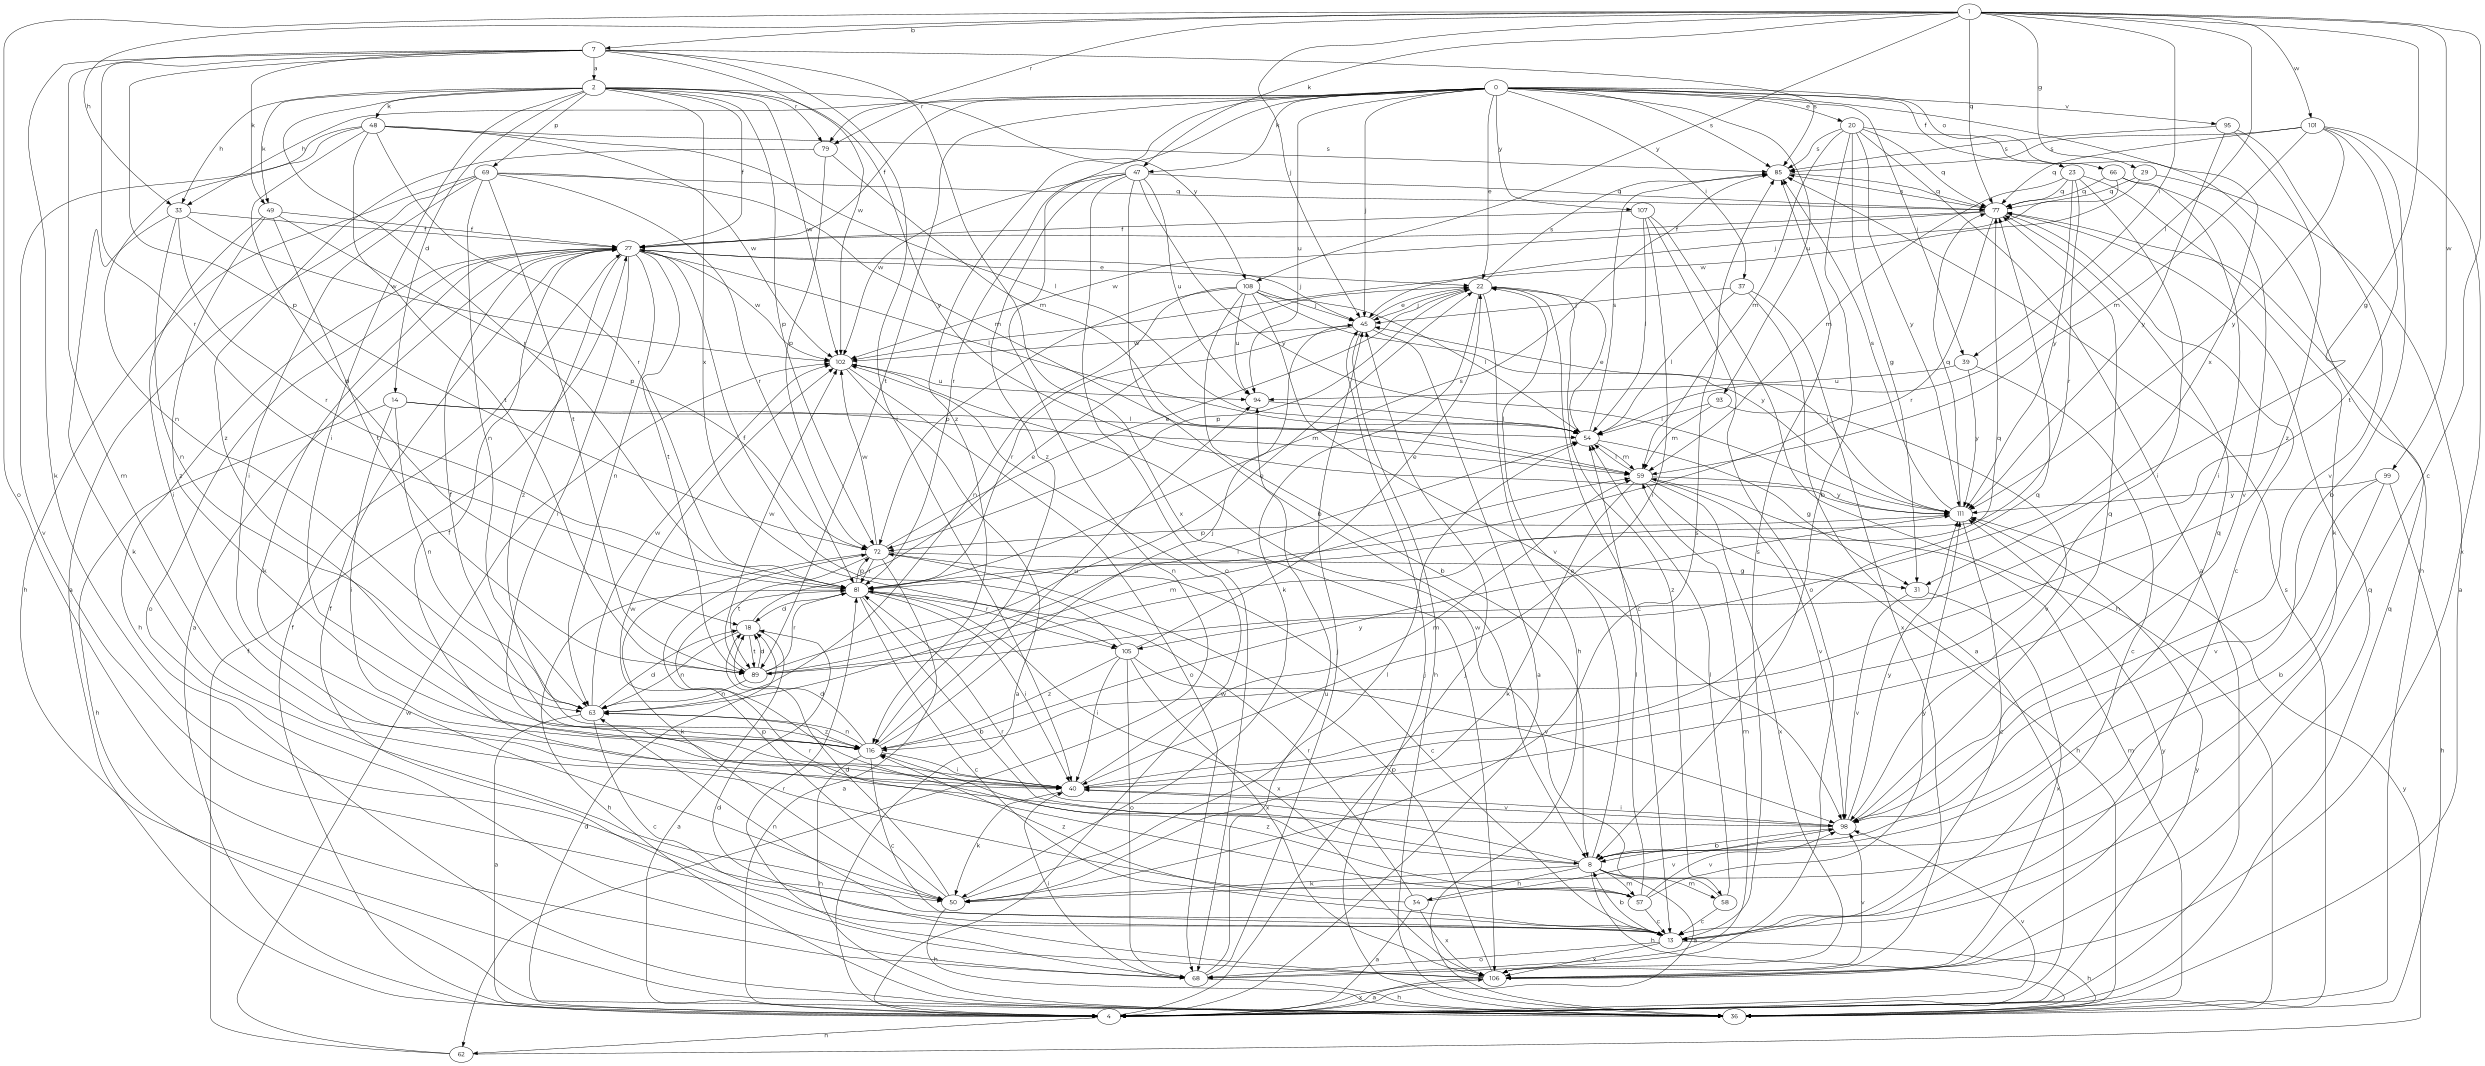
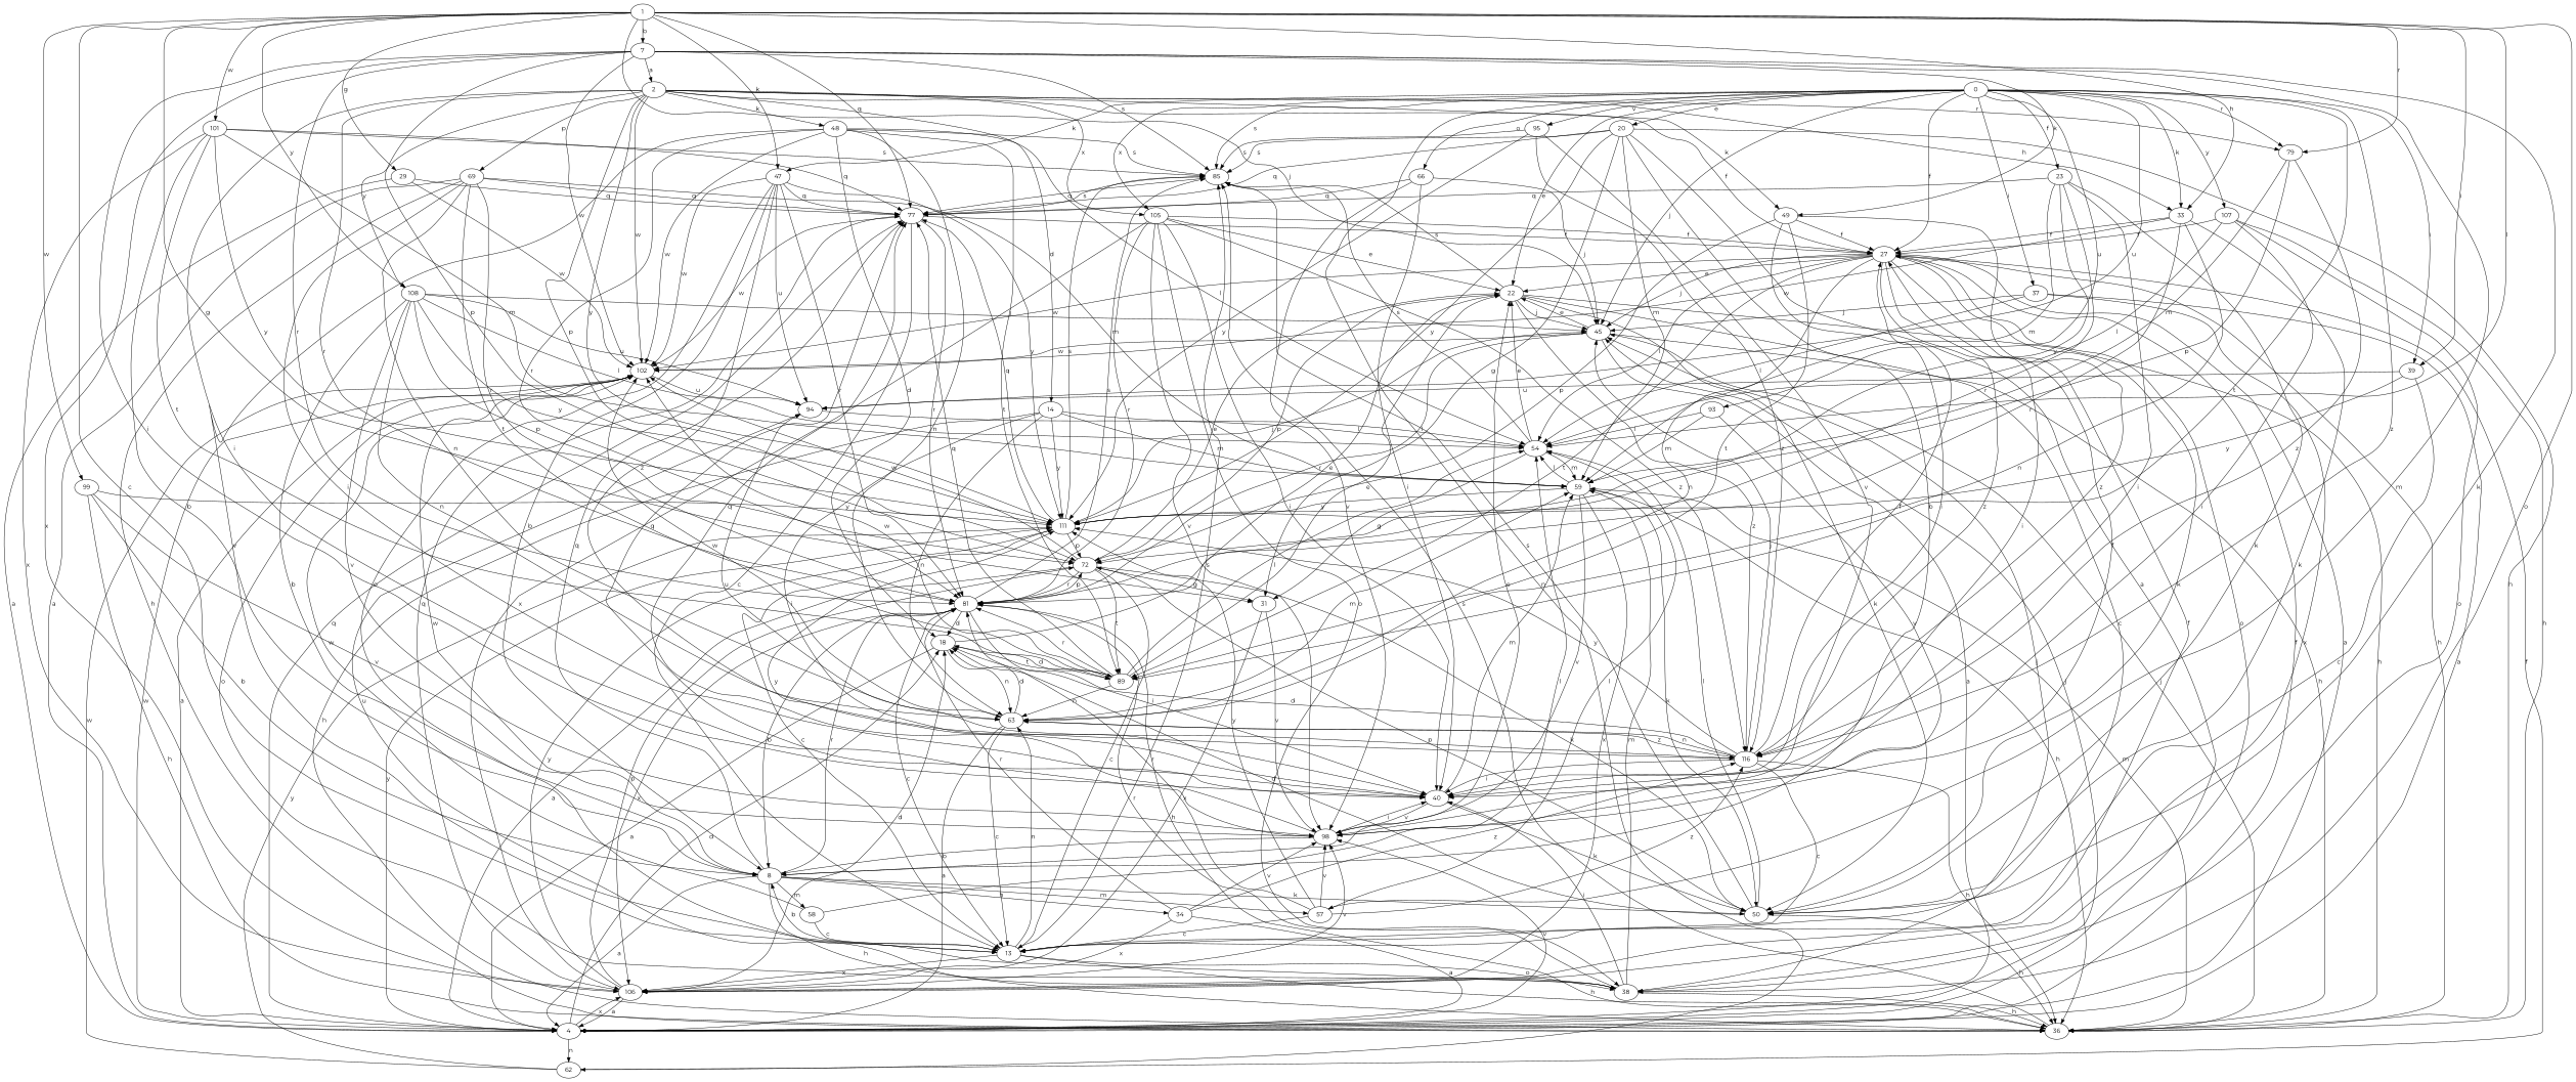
  strict digraph {
    fontname=Montserrat
    node [fontname=Montserrat]
    edge [fontname=Montserrat]
    0
    20
    22
    23
    27
    33
    37
    39
    45
    47
    62
    66
    79
    85
    89
    93
    94
    95
    105
    107
    116
    31
    77
    111
    4
    8
    36
    59
    13
    72
    50
    40
    81
    54
-   68
+   68 [label=38]
    102
    63
    106
    98
    18
    1
    7
    29
    99
    101
    108
    2
    49
    57
    14
    48
    69
    34
    58
    0 -> 20 [label=e]
    0 -> 22 [label=e]
    0 -> 23 [label=f]
    0 -> 27 [label=f]
-   0 -> 33 [label=h]
+   0 -> 33 [label=k]
    0 -> 37 [label=i]
    0 -> 39 [label=i]
    0 -> 45 [label=j]
    0 -> 47 [label=k]
    0 -> 62 [label=n]
    0 -> 66 [label=o]
    0 -> 79 [label=r]
    0 -> 85 [label=s]
    0 -> 89 [label=t]
    0 -> 93 [label=u]
    0 -> 94 [label=u]
    0 -> 95 [label=v]
    0 -> 105 [label=x]
    0 -> 107 [label=y]
    0 -> 116 [label=z]
    20 -> 85 [label=s]
    20 -> 31 [label=g]
    20 -> 77 [label=q]
    20 -> 111 [label=y]
    20 -> 4 [label=a]
    20 -> 8 [label=b]
    20 -> 36 [label=h]
    20 -> 59 [label=m]
    22 -> 45 [label=j]
    22 -> 85 [label=s]
-   22 -> 58 [label=z]
+   22 -> 116 [label=z]
    22 -> 36 [label=h]
    22 -> 13 [label=c]
    22 -> 72 [label=p]
    22 -> 50 [label=k]
    23 -> 77 [label=q]
    23 -> 111 [label=y]
    23 -> 59 [label=m]
    23 -> 50 [label=k]
    23 -> 40 [label=i]
    23 -> 81 [label=r]
    27 -> 22 [label=e]
    27 -> 45 [label=j]
    27 -> 89 [label=t]
    27 -> 116 [label=z]
    27 -> 4 [label=a]
    27 -> 36 [label=h]
    27 -> 50 [label=k]
    27 -> 40 [label=i]
    27 -> 54 [label=l]
    27 -> 68 [label=o]
    27 -> 102 [label=w]
    27 -> 63 [label=n]
    33 -> 27 [label=f]
    33 -> 50 [label=k]
    33 -> 81 [label=r]
    33 -> 102 [label=w]
    33 -> 63 [label=n]
    37 -> 45 [label=j]
    37 -> 4 [label=a]
    37 -> 54 [label=l]
    37 -> 106 [label=x]
    39 -> 94 [label=u]
    39 -> 111 [label=y]
    39 -> 13 [label=c]
    45 -> 22 [label=e]
    45 -> 4 [label=a]
    45 -> 36 [label=h]
    45 -> 81 [label=r]
    45 -> 102 [label=w]
    47 -> 94 [label=u]
    47 -> 116 [label=z]
    47 -> 77 [label=q]
    47 -> 111 [label=y]
    47 -> 8 [label=b]
    47 -> 81 [label=r]
    47 -> 68 [label=o]
    47 -> 102 [label=w]
    62 -> 27 [label=f]
    62 -> 111 [label=y]
    62 -> 102 [label=w]
    66 -> 45 [label=j]
    66 -> 77 [label=q]
    66 -> 40 [label=i]
    66 -> 98 [label=v]
    79 -> 116 [label=z]
    79 -> 59 [label=m]
    79 -> 72 [label=p]
    85 -> 77 [label=q]
    89 -> 22 [label=e]
    89 -> 77 [label=q]
    89 -> 81 [label=r]
    89 -> 54 [label=l]
    89 -> 102 [label=w]
    89 -> 63 [label=n]
    89 -> 18 [label=d]
    93 -> 59 [label=m]
    93 -> 54 [label=l]
    93 -> 98 [label=v]
    94 -> 54 [label=l]
    95 -> 85 [label=s]
    95 -> 116 [label=z]
    95 -> 111 [label=y]
    95 -> 98 [label=v]
    105 -> 22 [label=e]
    105 -> 27 [label=f]
    105 -> 116 [label=z]
    105 -> 40 [label=i]
-   81 -> 105 [label=r]
+   105 -> 81 [label=r]
    105 -> 68 [label=o]
    105 -> 106 [label=x]
    105 -> 98 [label=v]
    107 -> 27 [label=f]
    107 -> 36 [label=h]
    107 -> 40 [label=i]
    107 -> 54 [label=l]
    107 -> 68 [label=o]
    116 -> 27 [label=f]
    116 -> 45 [label=j]
    116 -> 94 [label=u]
    116 -> 111 [label=y]
    116 -> 36 [label=h]
    116 -> 13 [label=c]
    116 -> 40 [label=i]
    116 -> 63 [label=n]
    116 -> 18 [label=d]
    31 -> 106 [label=x]
    31 -> 98 [label=v]
    77 -> 27 [label=f]
    77 -> 85 [label=s]
    77 -> 13 [label=c]
    77 -> 81 [label=r]
    77 -> 102 [label=w]
    111 -> 45 [label=j]
    111 -> 85 [label=s]
    111 -> 77 [label=q]
    111 -> 13 [label=c]
    111 -> 72 [label=p]
    4 -> 27 [label=f]
    4 -> 45 [label=j]
    4 -> 62 [label=n]
    4 -> 77 [label=q]
    4 -> 111 [label=y]
    4 -> 102 [label=w]
    4 -> 106 [label=x]
    4 -> 98 [label=v]
    4 -> 18 [label=d]
    8 -> 22 [label=e]
    8 -> 77 [label=q]
    8 -> 4 [label=a]
    8 -> 36 [label=h]
    8 -> 50 [label=k]
    8 -> 81 [label=r]
    8 -> 102 [label=w]
    8 -> 57 [label=m]
    8 -> 34 [label=h]
    8 -> 58 [label=m]
    36 -> 45 [label=j]
    36 -> 85 [label=s]
    36 -> 59 [label=m]
    59 -> 111 [label=y]
    59 -> 36 [label=h]
    59 -> 50 [label=k]
    59 -> 54 [label=l]
    59 -> 106 [label=x]
    59 -> 98 [label=v]
    13 -> 85 [label=s]
    13 -> 8 [label=b]
    13 -> 36 [label=h]
    13 -> 68 [label=o]
    13 -> 63 [label=n]
    13 -> 106 [label=x]
    72 -> 22 [label=e]
    72 -> 89 [label=t]
    72 -> 31 [label=g]
    72 -> 4 [label=a]
    72 -> 13 [label=c]
    72 -> 50 [label=k]
    72 -> 81 [label=r]
    72 -> 102 [label=w]
    50 -> 85 [label=s]
    50 -> 36 [label=h]
    50 -> 72 [label=p]
    50 -> 54 [label=l]
    50 -> 18 [label=d]
    40 -> 77 [label=q]
    40 -> 59 [label=m]
    40 -> 50 [label=k]
    40 -> 98 [label=v]
    81 -> 85 [label=s]
    81 -> 8 [label=b]
    81 -> 36 [label=h]
    81 -> 13 [label=c]
    81 -> 72 [label=p]
    81 -> 40 [label=i]
    81 -> 106 [label=x]
    81 -> 18 [label=d]
    54 -> 22 [label=e]
    54 -> 85 [label=s]
    54 -> 31 [label=g]
    54 -> 59 [label=m]
    68 -> 45 [label=j]
    68 -> 94 [label=u]
    68 -> 36 [label=h]
    68 -> 59 [label=m]
    68 -> 40 [label=i]
    68 -> 81 [label=r]
    102 -> 94 [label=u]
    102 -> 4 [label=a]
    102 -> 68 [label=o]
    63 -> 116 [label=z]
    63 -> 4 [label=a]
    63 -> 59 [label=m]
    63 -> 13 [label=c]
    63 -> 102 [label=w]
    63 -> 18 [label=d]
-   106 -> 27 [label=f]
+   27 -> 106 [label=f]
    106 -> 77 [label=q]
    106 -> 111 [label=y]
    106 -> 4 [label=a]
    106 -> 72 [label=p]
    106 -> 98 [label=v]
    106 -> 18 [label=d]
    98 -> 27 [label=f]
    98 -> 77 [label=q]
    98 -> 111 [label=y]
    98 -> 8 [label=b]
    98 -> 40 [label=i]
    18 -> 22 [label=e]
    18 -> 89 [label=t]
    18 -> 4 [label=a]
    18 -> 63 [label=n]
    1 -> 33 [label=h]
    1 -> 39 [label=i]
    1 -> 45 [label=j]
    1 -> 47 [label=k]
    1 -> 79 [label=r]
    1 -> 31 [label=g]
    1 -> 77 [label=q]
    1 -> 13 [label=c]
    1 -> 54 [label=l]
    1 -> 68 [label=o]
    1 -> 7 [label=b]
    1 -> 29 [label=g]
    1 -> 99 [label=w]
    1 -> 101 [label=w]
    1 -> 108 [label=y]
    7 -> 85 [label=s]
    7 -> 72 [label=p]
    7 -> 50 [label=k]
    7 -> 40 [label=i]
    7 -> 81 [label=r]
    7 -> 102 [label=w]
    7 -> 106 [label=x]
    7 -> 2 [label=a]
    7 -> 49 [label=k]
    7 -> 57 [label=m]
    29 -> 77 [label=q]
    29 -> 4 [label=a]
    29 -> 102 [label=w]
    99 -> 111 [label=y]
    99 -> 8 [label=b]
    99 -> 36 [label=h]
    99 -> 98 [label=v]
    101 -> 85 [label=s]
    101 -> 89 [label=t]
    101 -> 77 [label=q]
    101 -> 111 [label=y]
    101 -> 8 [label=b]
    101 -> 59 [label=m]
    101 -> 106 [label=x]
    108 -> 45 [label=j]
    108 -> 94 [label=u]
    108 -> 111 [label=y]
    108 -> 8 [label=b]
    108 -> 72 [label=p]
    108 -> 54 [label=l]
    108 -> 63 [label=n]
    108 -> 98 [label=v]
    2 -> 27 [label=f]
    2 -> 33 [label=h]
    2 -> 79 [label=r]
    2 -> 105 [label=x]
    2 -> 111 [label=y]
    2 -> 72 [label=p]
    2 -> 40 [label=i]
    2 -> 81 [label=r]
    2 -> 102 [label=w]
    2 -> 108 [label=y]
    2 -> 49 [label=k]
    2 -> 14 [label=d]
    2 -> 48 [label=k]
    2 -> 69 [label=p]
    49 -> 27 [label=f]
    49 -> 89 [label=t]
    49 -> 116 [label=z]
    49 -> 72 [label=p]
    49 -> 40 [label=i]
    57 -> 116 [label=z]
    57 -> 111 [label=y]
    57 -> 13 [label=c]
    57 -> 81 [label=r]
    57 -> 54 [label=l]
    57 -> 98 [label=v]
+   14 -> 111 [label=y]
    14 -> 36 [label=h]
    14 -> 59 [label=m]
    14 -> 40 [label=i]
    14 -> 54 [label=l]
    14 -> 63 [label=n]
    48 -> 85 [label=s]
    48 -> 89 [label=t]
    48 -> 13 [label=v]
    48 -> 81 [label=r]
    48 -> 54 [label=l]
    48 -> 102 [label=w]
    48 -> 63 [label=n]
    48 -> 18 [label=d]
    69 -> 89 [label=t]
    69 -> 77 [label=q]
    69 -> 4 [label=a]
    69 -> 36 [label=h]
    69 -> 59 [label=m]
    69 -> 40 [label=i]
    69 -> 81 [label=r]
    69 -> 63 [label=n]
    34 -> 116 [label=z]
    34 -> 4 [label=a]
    34 -> 81 [label=r]
    34 -> 106 [label=x]
    34 -> 98 [label=v]
    58 -> 13 [label=c]
    58 -> 54 [label=l]
    58 -> 102 [label=w]
  }
